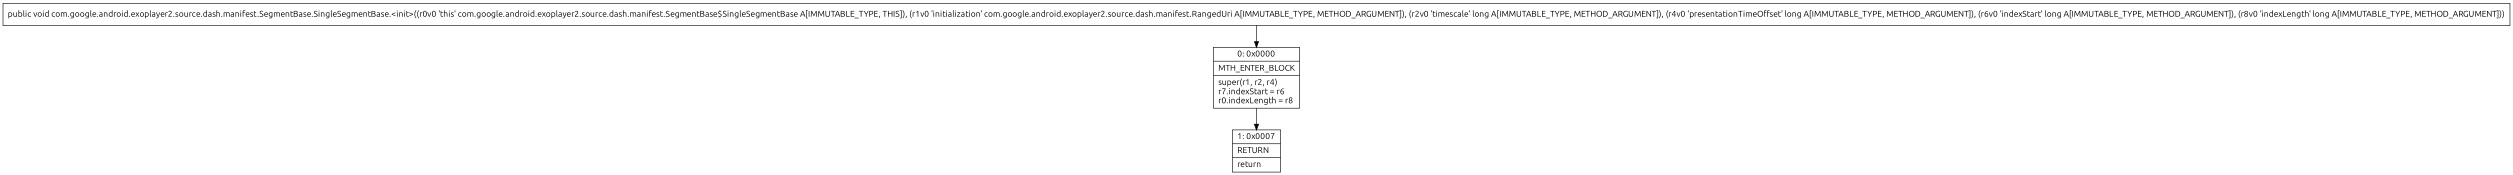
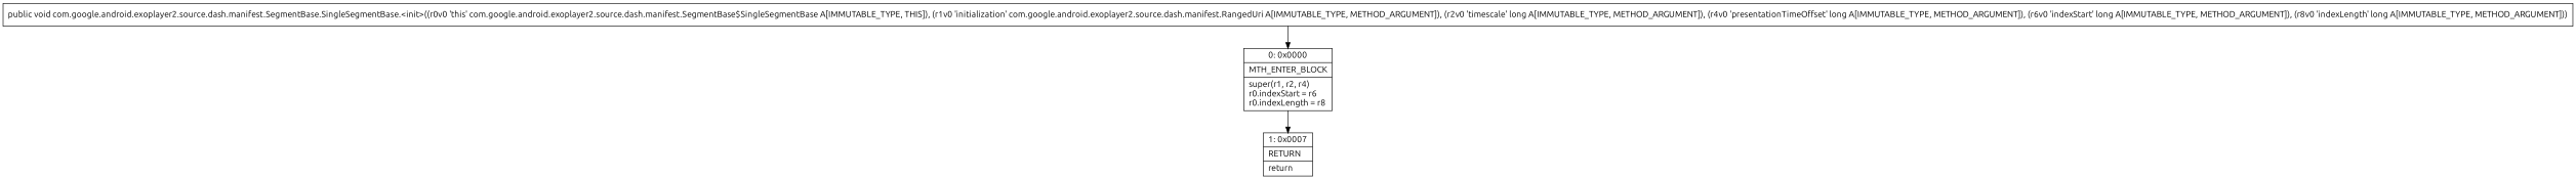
  digraph {
    fontname=Ubuntu
    node [shape=record fontname=Ubuntu]
    edge [fontname=Ubuntu]
-   n1 [label="{0\:\ 0x0000|MTH_ENTER_BLOCK\l|super(r1, r2, r4)\lr7.indexStart = r6\lr0.indexLength = r8\l}"]
+   n1 [label="{0\:\ 0x0000|MTH_ENTER_BLOCK\l|super(r1, r2, r4)\lr0.indexStart = r6\lr0.indexLength = r8\l}"]
    n2 [label="{1\:\ 0x0007|RETURN\l|return\l}"]
    n3 [label="{public void com.google.android.exoplayer2.source.dash.manifest.SegmentBase.SingleSegmentBase.\<init\>((r0v0 'this' com.google.android.exoplayer2.source.dash.manifest.SegmentBase$SingleSegmentBase A[IMMUTABLE_TYPE, THIS]), (r1v0 'initialization' com.google.android.exoplayer2.source.dash.manifest.RangedUri A[IMMUTABLE_TYPE, METHOD_ARGUMENT]), (r2v0 'timescale' long A[IMMUTABLE_TYPE, METHOD_ARGUMENT]), (r4v0 'presentationTimeOffset' long A[IMMUTABLE_TYPE, METHOD_ARGUMENT]), (r6v0 'indexStart' long A[IMMUTABLE_TYPE, METHOD_ARGUMENT]), (r8v0 'indexLength' long A[IMMUTABLE_TYPE, METHOD_ARGUMENT])) }"]
    n1 -> n2
    n3 -> n1
  }
